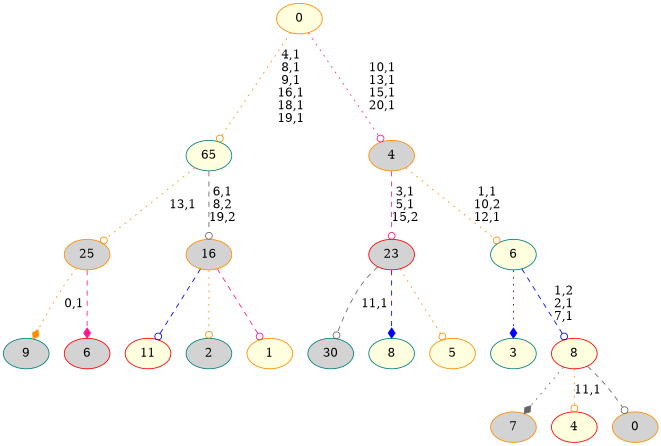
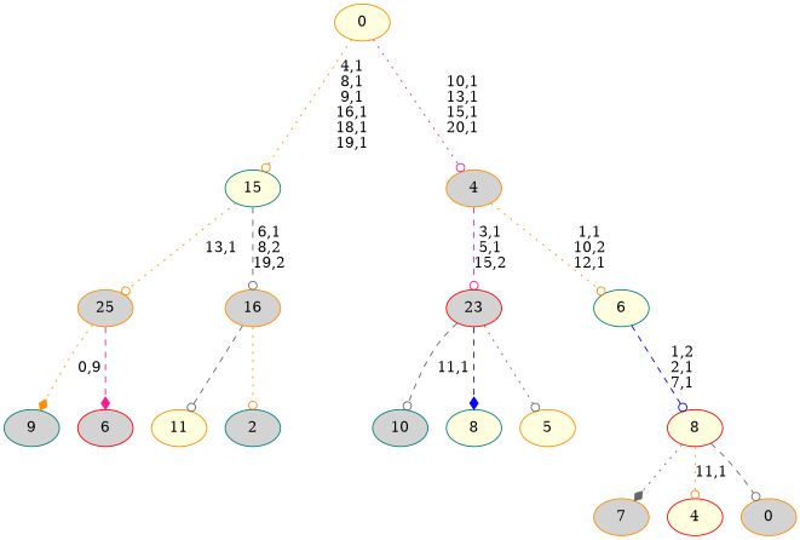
  digraph {
    node [color=darkorange fillcolor=lightyellow style=filled]
    edge [arrowhead=odot color=darkorange style=dotted]
-   n1 [color=red label=11]
-   n2 [color=teal fillcolor=lightgrey label=30]
+   n1 [label=11]
+   n2 [color=teal fillcolor=lightgrey label=10]
    n3 [color=teal fillcolor=lightgrey label=9]
    n4 [color=teal label=8]
    n5 [fillcolor=lightgrey label=7]
    n6 [color=red fillcolor=lightgrey label=6]
    25 [fillcolor=lightgrey]
    n8 [label=5]
    23 [color=red fillcolor=lightgrey]
    n10 [color=red label=4]
-   n11 [color=teal label=3]
    n12 [color=teal fillcolor=lightgrey label=2]
-   n13 [label=1]
    16 [fillcolor=lightgrey]
-   15 [color=teal label=65]
+   15 [color=teal]
    n16 [fillcolor=lightgrey label=0]
    8 [color=red]
    6 [color=teal]
    4 [fillcolor=lightgrey]
    0
-   25 -> n3 [arrowhead=diamond label="0,1"]
+   25 -> n3 [arrowhead=diamond label="0,9"]
    25 -> n6 [arrowhead=diamond color=deeppink style=dashed]
    23 -> n2 [color=gray40 label="11,1" style=dashed]
    23 -> n4 [arrowhead=diamond color=blue style=dashed]
-   23 -> n8
-   16 -> n1 [color=blue style=dashed]
+   23 -> n8 [color=gray40]
+   16 -> n1 [color=gray40 style=dashed]
    16 -> n12
-   16 -> n13 [color=deeppink style=dashed]
    15 -> 25 [label="13,1"]
    15 -> 16 [color=gray40 label="6,1\n8,2\n19,2" style=dashed]
    8 -> n5 [arrowhead=diamond color=gray40]
    8 -> n10 [label="11,1"]
    8 -> n16 [color=gray40 style=dashed]
-   6 -> n11 [arrowhead=diamond color=blue]
    6 -> 8 [color=blue label="1,2\n2,1\n7,1" style=dashed]
    4 -> 23 [color=deeppink label="3,1\n5,1\n15,2" style=dashed]
    4 -> 6 [label="1,1\n10,2\n12,1"]
    0 -> 15 [label="4,1\n8,1\n9,1\n16,1\n18,1\n19,1"]
    0 -> 4 [color=deeppink label="10,1\n13,1\n15,1\n20,1"]
  }
